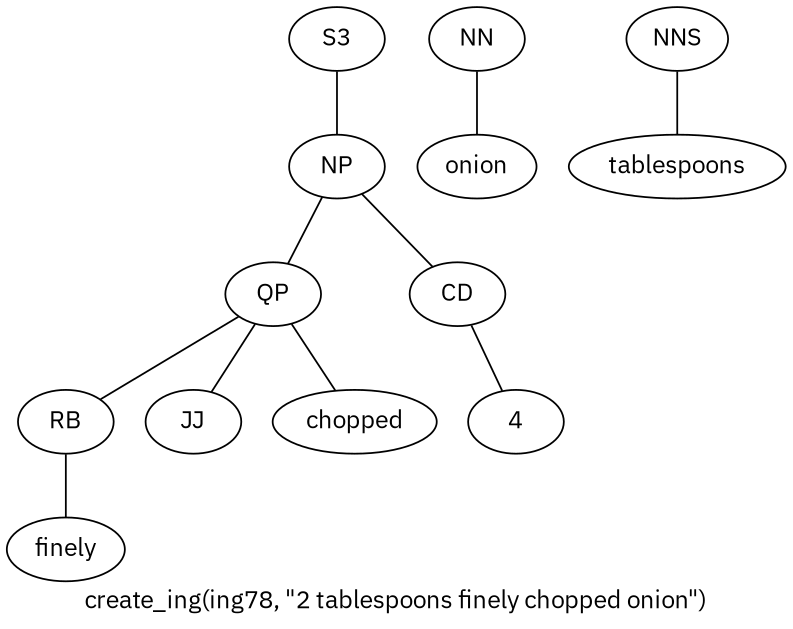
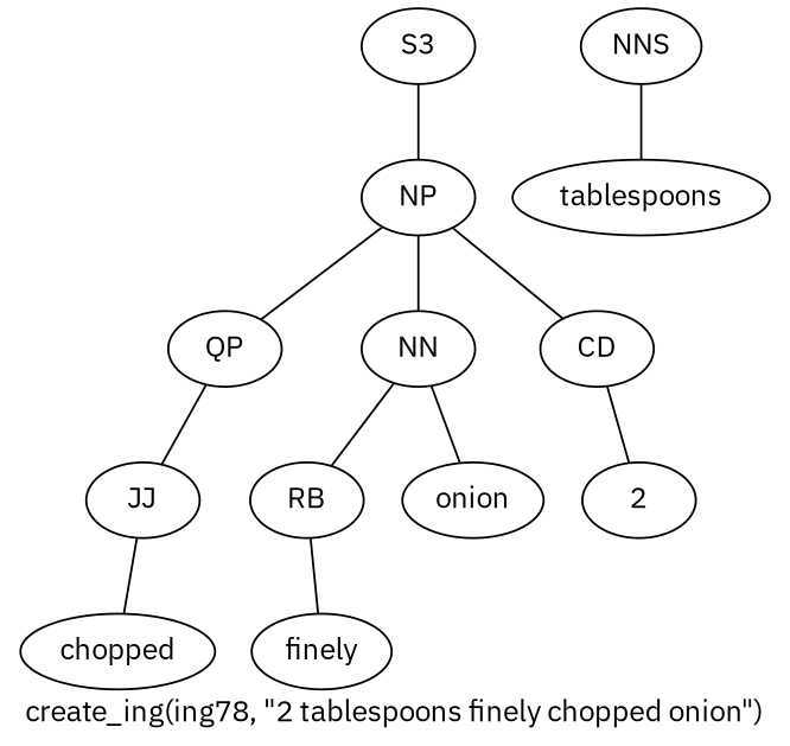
  graph {
    fontname="IBM Plex Sans"
    label="create_ing(ing78, \"2 tablespoons finely chopped onion\")"
    node [fontname="IBM Plex Sans"]
    edge [fontname="IBM Plex Sans"]
    n1 [label=S3]
    n2 [label=NP]
    n3 [label=QP]
    n4 [label=NN]
    n5 [label=CD]
    n6 [label=RB]
    n7 [label=JJ]
    n8 [label=onion]
-   n9 [label=4]
+   n9 [label=2]
    n10 [label=NNS]
    n11 [label=tablespoons]
    n12 [label=finely]
    n13 [label=chopped]
    n1 -- n2
    n2 -- n3
+   n2 -- n4
    n2 -- n5
-   n3 -- n6
+   n4 -- n6
    n3 -- n7
    n4 -- n8
    n5 -- n9
    n6 -- n12
-   n3 -- n13
+   n7 -- n13
    n10 -- n11
  }
